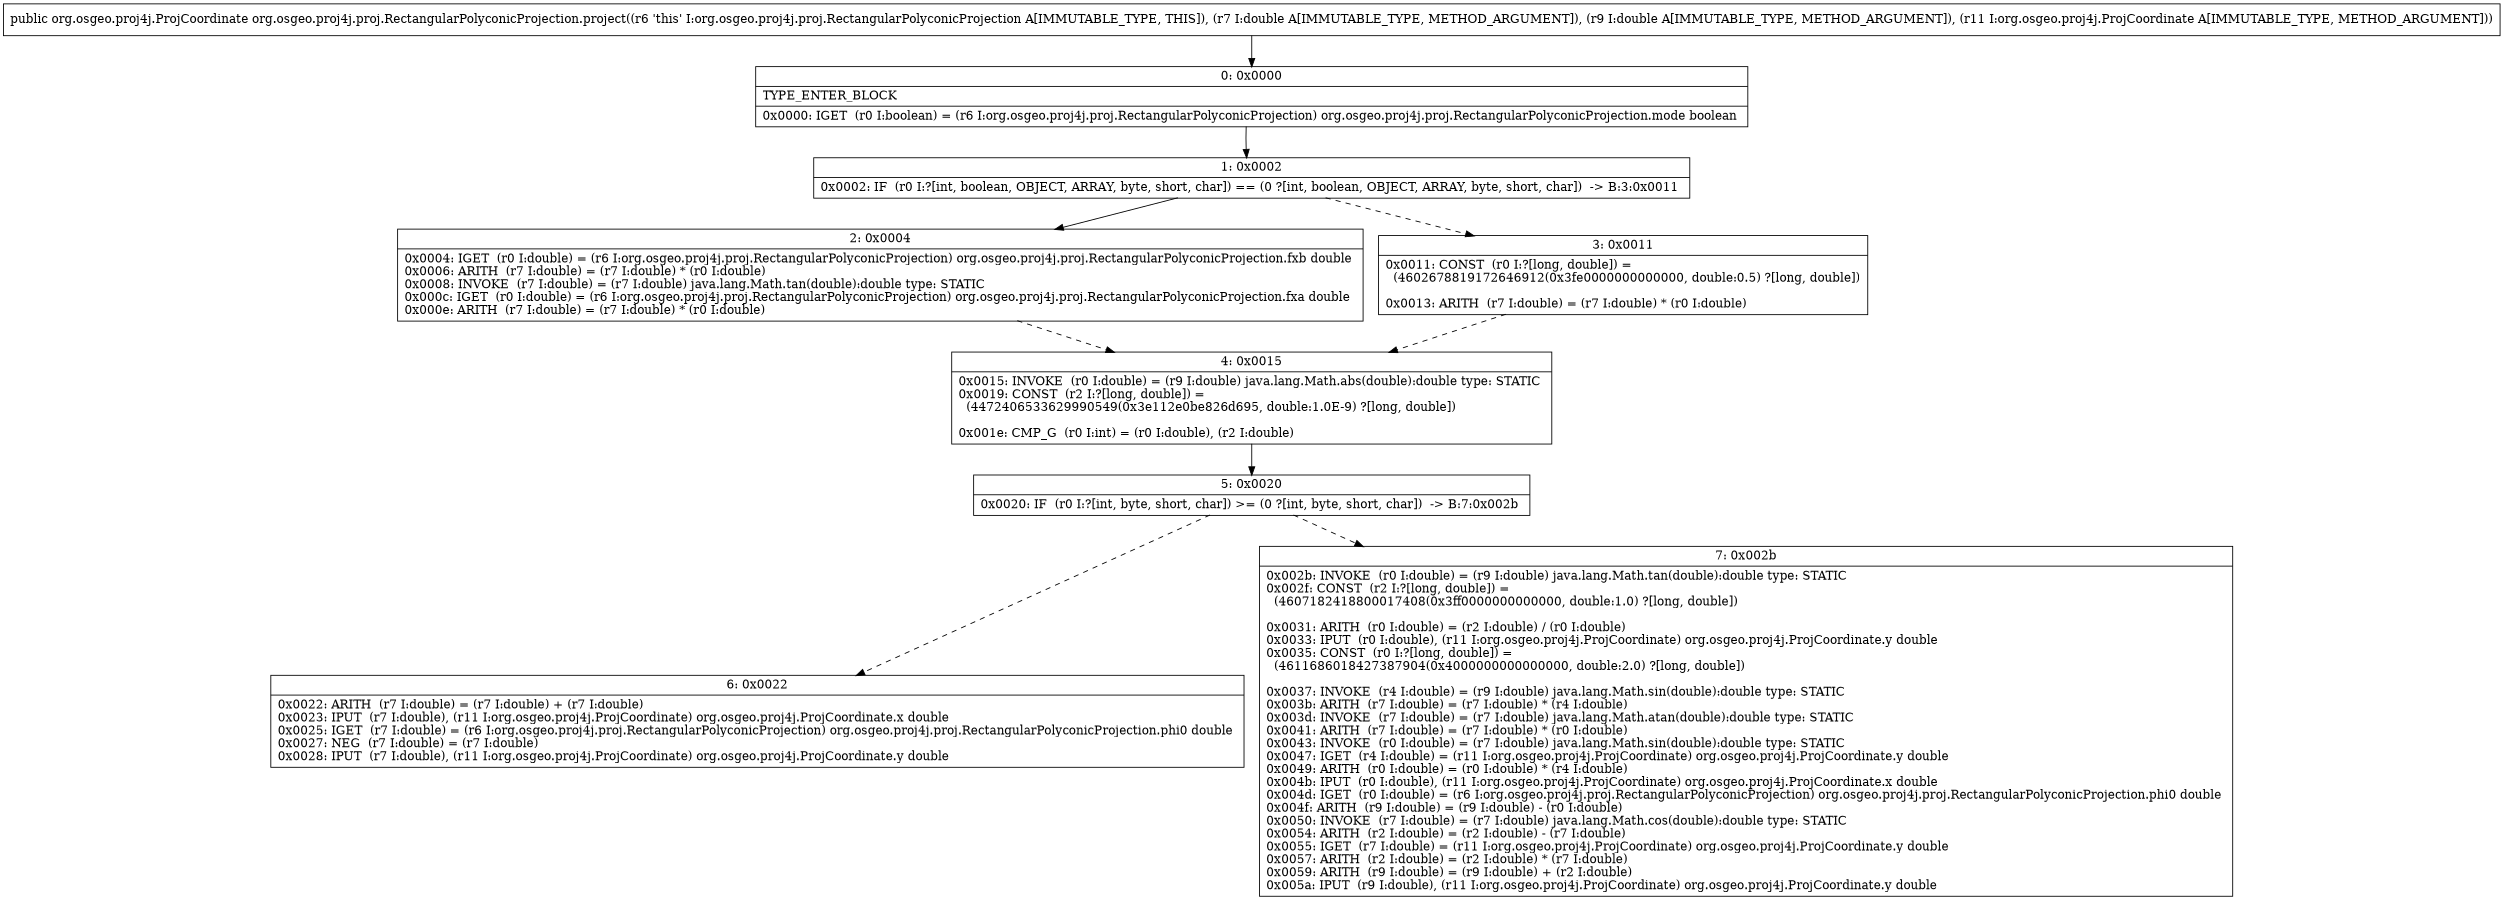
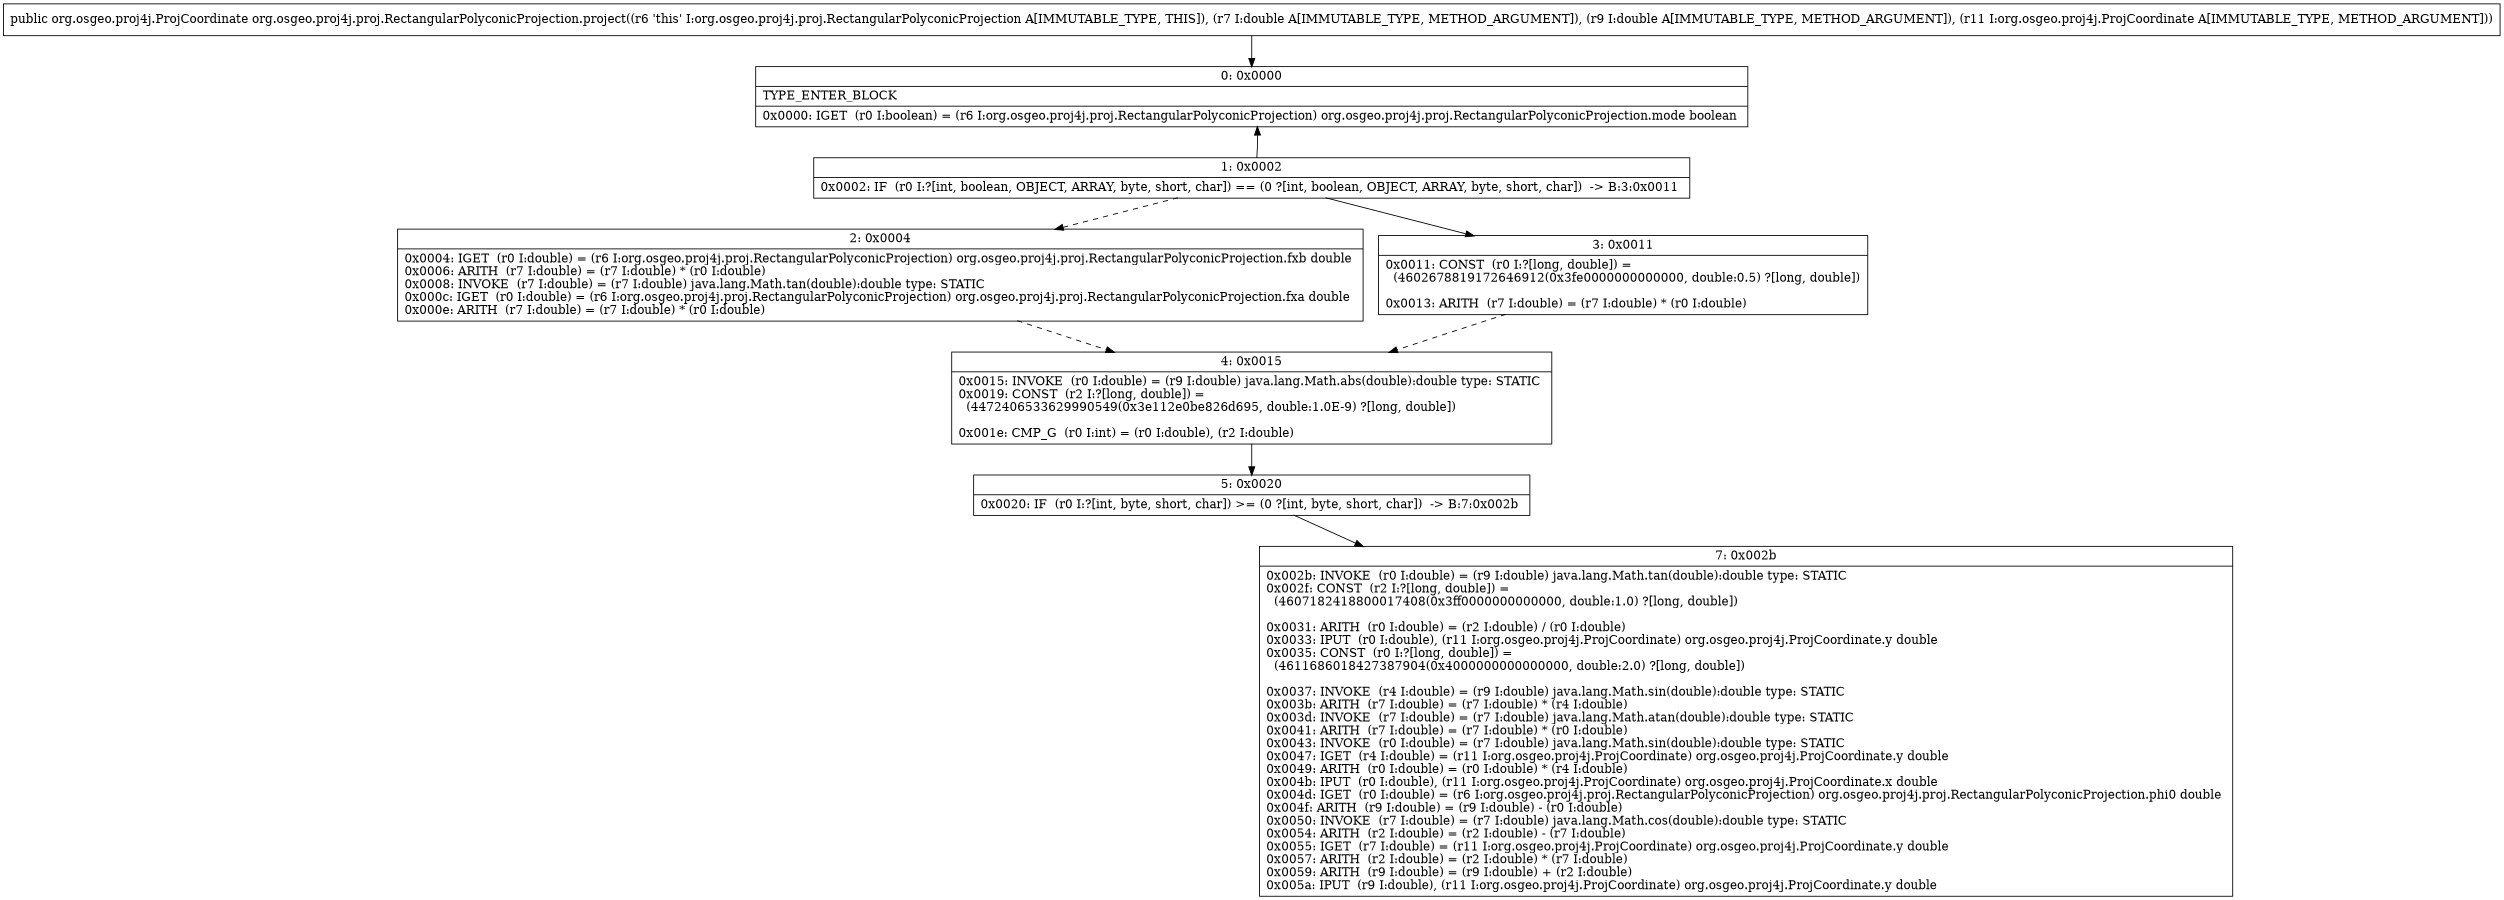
  digraph {
    node [shape=record]
    n1 [label="{0\:\ 0x0000|TYPE_ENTER_BLOCK\l|0x0000: IGET  (r0 I:boolean) = (r6 I:org.osgeo.proj4j.proj.RectangularPolyconicProjection) org.osgeo.proj4j.proj.RectangularPolyconicProjection.mode boolean \l}"]
    n2 [label="{1\:\ 0x0002|0x0002: IF  (r0 I:?[int, boolean, OBJECT, ARRAY, byte, short, char]) == (0 ?[int, boolean, OBJECT, ARRAY, byte, short, char])  \-\> B:3:0x0011 \l}"]
    n3 [label="{2\:\ 0x0004|0x0004: IGET  (r0 I:double) = (r6 I:org.osgeo.proj4j.proj.RectangularPolyconicProjection) org.osgeo.proj4j.proj.RectangularPolyconicProjection.fxb double \l0x0006: ARITH  (r7 I:double) = (r7 I:double) * (r0 I:double) \l0x0008: INVOKE  (r7 I:double) = (r7 I:double) java.lang.Math.tan(double):double type: STATIC \l0x000c: IGET  (r0 I:double) = (r6 I:org.osgeo.proj4j.proj.RectangularPolyconicProjection) org.osgeo.proj4j.proj.RectangularPolyconicProjection.fxa double \l0x000e: ARITH  (r7 I:double) = (r7 I:double) * (r0 I:double) \l}"]
    n4 [label="{3\:\ 0x0011|0x0011: CONST  (r0 I:?[long, double]) = \l  (4602678819172646912(0x3fe0000000000000, double:0.5) ?[long, double])\l \l0x0013: ARITH  (r7 I:double) = (r7 I:double) * (r0 I:double) \l}"]
    n5 [label="{4\:\ 0x0015|0x0015: INVOKE  (r0 I:double) = (r9 I:double) java.lang.Math.abs(double):double type: STATIC \l0x0019: CONST  (r2 I:?[long, double]) = \l  (4472406533629990549(0x3e112e0be826d695, double:1.0E\-9) ?[long, double])\l \l0x001e: CMP_G  (r0 I:int) = (r0 I:double), (r2 I:double) \l}"]
    n6 [label="{5\:\ 0x0020|0x0020: IF  (r0 I:?[int, byte, short, char]) \>= (0 ?[int, byte, short, char])  \-\> B:7:0x002b \l}"]
-   n7 [label="{6\:\ 0x0022|0x0022: ARITH  (r7 I:double) = (r7 I:double) + (r7 I:double) \l0x0023: IPUT  (r7 I:double), (r11 I:org.osgeo.proj4j.ProjCoordinate) org.osgeo.proj4j.ProjCoordinate.x double \l0x0025: IGET  (r7 I:double) = (r6 I:org.osgeo.proj4j.proj.RectangularPolyconicProjection) org.osgeo.proj4j.proj.RectangularPolyconicProjection.phi0 double \l0x0027: NEG  (r7 I:double) = (r7 I:double) \l0x0028: IPUT  (r7 I:double), (r11 I:org.osgeo.proj4j.ProjCoordinate) org.osgeo.proj4j.ProjCoordinate.y double \l}"]
    n8 [label="{7\:\ 0x002b|0x002b: INVOKE  (r0 I:double) = (r9 I:double) java.lang.Math.tan(double):double type: STATIC \l0x002f: CONST  (r2 I:?[long, double]) = \l  (4607182418800017408(0x3ff0000000000000, double:1.0) ?[long, double])\l \l0x0031: ARITH  (r0 I:double) = (r2 I:double) \/ (r0 I:double) \l0x0033: IPUT  (r0 I:double), (r11 I:org.osgeo.proj4j.ProjCoordinate) org.osgeo.proj4j.ProjCoordinate.y double \l0x0035: CONST  (r0 I:?[long, double]) = \l  (4611686018427387904(0x4000000000000000, double:2.0) ?[long, double])\l \l0x0037: INVOKE  (r4 I:double) = (r9 I:double) java.lang.Math.sin(double):double type: STATIC \l0x003b: ARITH  (r7 I:double) = (r7 I:double) * (r4 I:double) \l0x003d: INVOKE  (r7 I:double) = (r7 I:double) java.lang.Math.atan(double):double type: STATIC \l0x0041: ARITH  (r7 I:double) = (r7 I:double) * (r0 I:double) \l0x0043: INVOKE  (r0 I:double) = (r7 I:double) java.lang.Math.sin(double):double type: STATIC \l0x0047: IGET  (r4 I:double) = (r11 I:org.osgeo.proj4j.ProjCoordinate) org.osgeo.proj4j.ProjCoordinate.y double \l0x0049: ARITH  (r0 I:double) = (r0 I:double) * (r4 I:double) \l0x004b: IPUT  (r0 I:double), (r11 I:org.osgeo.proj4j.ProjCoordinate) org.osgeo.proj4j.ProjCoordinate.x double \l0x004d: IGET  (r0 I:double) = (r6 I:org.osgeo.proj4j.proj.RectangularPolyconicProjection) org.osgeo.proj4j.proj.RectangularPolyconicProjection.phi0 double \l0x004f: ARITH  (r9 I:double) = (r9 I:double) \- (r0 I:double) \l0x0050: INVOKE  (r7 I:double) = (r7 I:double) java.lang.Math.cos(double):double type: STATIC \l0x0054: ARITH  (r2 I:double) = (r2 I:double) \- (r7 I:double) \l0x0055: IGET  (r7 I:double) = (r11 I:org.osgeo.proj4j.ProjCoordinate) org.osgeo.proj4j.ProjCoordinate.y double \l0x0057: ARITH  (r2 I:double) = (r2 I:double) * (r7 I:double) \l0x0059: ARITH  (r9 I:double) = (r9 I:double) + (r2 I:double) \l0x005a: IPUT  (r9 I:double), (r11 I:org.osgeo.proj4j.ProjCoordinate) org.osgeo.proj4j.ProjCoordinate.y double \l}"]
    n9 [label="{public org.osgeo.proj4j.ProjCoordinate org.osgeo.proj4j.proj.RectangularPolyconicProjection.project((r6 'this' I:org.osgeo.proj4j.proj.RectangularPolyconicProjection A[IMMUTABLE_TYPE, THIS]), (r7 I:double A[IMMUTABLE_TYPE, METHOD_ARGUMENT]), (r9 I:double A[IMMUTABLE_TYPE, METHOD_ARGUMENT]), (r11 I:org.osgeo.proj4j.ProjCoordinate A[IMMUTABLE_TYPE, METHOD_ARGUMENT])) }"]
-   n1 -> n2
-   n2 -> n3 [style=solid]
-   n2 -> n4 [style=dashed]
+   n2 -> n1
+   n2 -> n3 [style=dashed]
+   n2 -> n4
    n3 -> n5 [style=dashed]
    n4 -> n5 [style=dashed]
    n5 -> n6
-   n6 -> n7 [style=dashed]
-   n6 -> n8 [style=dashed]
+   n6 -> n8
    n9 -> n1
  }
